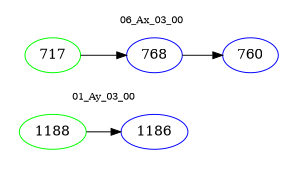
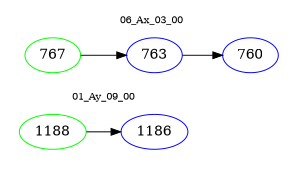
  digraph {
    rankdir=LR
    node [color=blue]
    edge [color=black]
    n1 [color=green label=1188]
    n2 [label=1186]
-   n3 [color=green label=717]
+   n3 [color=green label=767]
    n4 [label=760]
-   n5 [label=768]
+   n5 [label=763]
    subgraph cluster_1 {
      color=white
      fontsize=10
-     label="01_Ay_03_00"
+     label="01_Ay_09_00"
      n1
      n2
    }
    subgraph cluster_2 {
      color=white
      fontsize=10
      label="06_Ax_03_00"
      n3
      n4
      n5
    }
    n1 -> n2
    n3 -> n5
    n5 -> n4
  }
